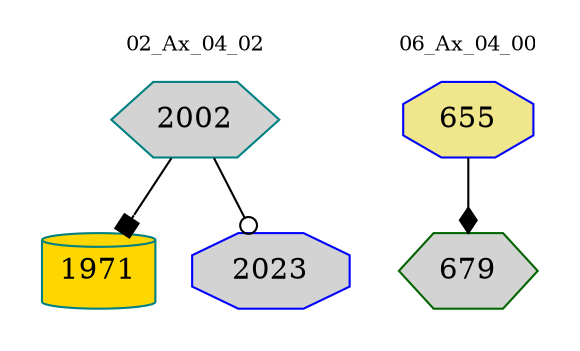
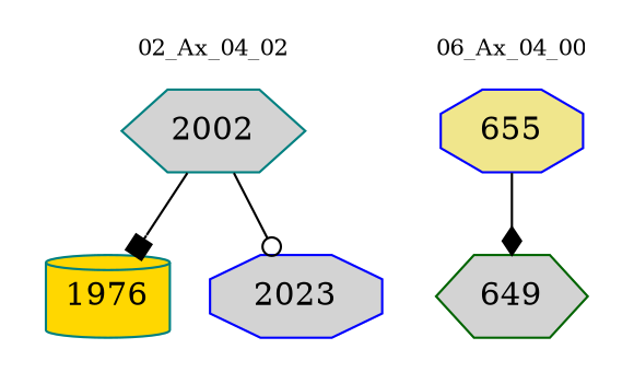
  digraph {
    node [color=teal fillcolor=lightgrey shape=hexagon style=filled]
    edge [color=black]
    n1 [label=2002]
-   n2 [fillcolor=gold label=1971 shape=cylinder]
+   n2 [fillcolor=gold label=1976 shape=cylinder]
    n3 [color=blue label=2023 shape=octagon]
    n4 [color=blue fillcolor=khaki label=655 shape=octagon]
-   n5 [color=darkgreen label=679]
+   n5 [color=darkgreen label=649]
    subgraph cluster_1 {
      color=white
      fontsize=10
      label="02_Ax_04_02"
      n1
      n2
      n3
    }
    subgraph cluster_2 {
      color=white
      fontsize=10
      label="06_Ax_04_00"
      n4
      n5
    }
    n1 -> n2 [arrowhead=box]
    n1 -> n3 [arrowhead=odot]
    n4 -> n5 [arrowhead=diamond]
  }
